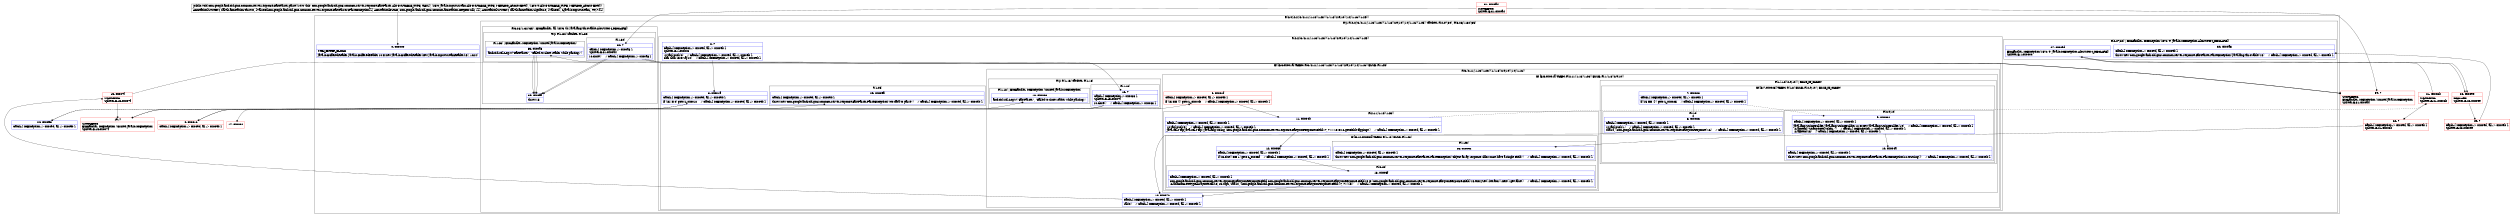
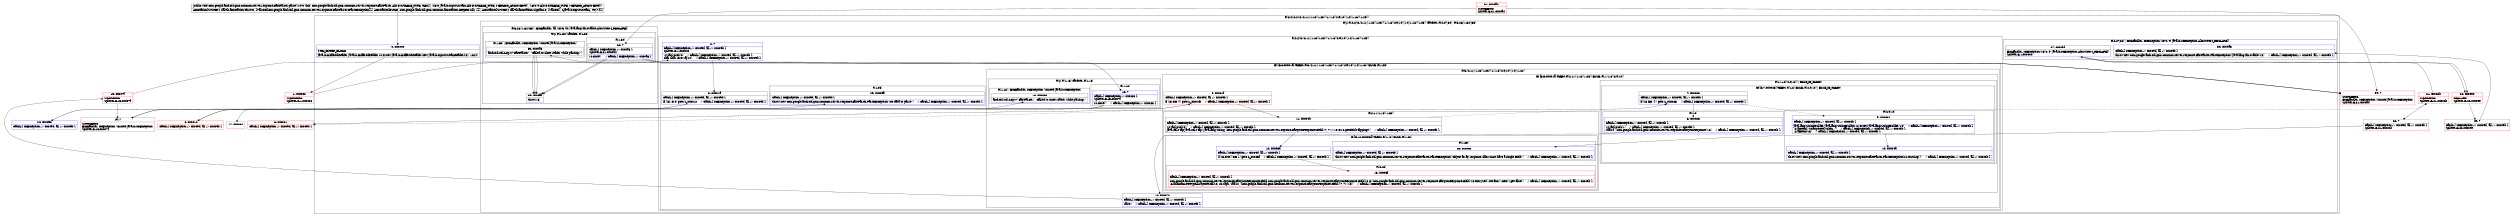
  digraph {
    node [color=blue shape=record]
    edge [arrowhead=diamond]
-   n1 [label="{13\:\ 0x005f|Catch:\{ IOException \-\> 0x009d, all \-\> 0x009b \}\l|com.google.android.gms.common.server.response.FastJsonResponse$Field com.google.android.gms.common.server.response.FastJsonResponse.Field r5 = (com.google.android.gms.common.server.response.FastJsonResponse.Field) r5.entrySet().iterator().next().getValue()     \/\/ Catch:\{ IOException \-\> 0x009d, all \-\> 0x009b \}\lr6.addConcreteTypeArrayInternal(r5, r5.zapu, zaa(r0, (com.google.android.gms.common.server.response.FastJsonResponse.Field\<?, ?\>) r5))     \/\/ Catch:\{ IOException \-\> 0x009d, all \-\> 0x009b \}\l}"]
+   n1 [color=red label="{13\:\ 0x005f|Catch:\{ IOException \-\> 0x009d, all \-\> 0x009b \}\l|com.google.android.gms.common.server.response.FastJsonResponse$Field com.google.android.gms.common.server.response.FastJsonResponse.Field r5 = (com.google.android.gms.common.server.response.FastJsonResponse.Field) r5.entrySet().iterator().next().getValue()     \/\/ Catch:\{ IOException \-\> 0x009d, all \-\> 0x009b \}\lr6.addConcreteTypeArrayInternal(r5, r5.zapu, zaa(r0, (com.google.android.gms.common.server.response.FastJsonResponse.Field\<?, ?\>) r5))     \/\/ Catch:\{ IOException \-\> 0x009d, all \-\> 0x009b \}\l}"]
    n2 [label="{23\:\ 0x0092|Catch:\{ IOException \-\> 0x009d, all \-\> 0x009b \}\l|throw new com.google.android.gms.common.server.response.FastParser.ParseException(\"Object array response class must have a single Field\")     \/\/ Catch:\{ IOException \-\> 0x009d, all \-\> 0x009b \}\l}"]
    n3 [label="{12\:\ 0x005d|Catch:\{ IOException \-\> 0x009d, all \-\> 0x009b \}\l|if (r5.size() == 1) goto L_0x005f     \/\/ Catch:\{ IOException \-\> 0x009d, all \-\> 0x009b \}\l}"]
    n4 [label="{11\:\ 0x004b|Catch:\{ IOException \-\> 0x009d, all \-\> 0x009b \}\l|r4.zaql.push(5)     \/\/ Catch:\{ IOException \-\> 0x009d, all \-\> 0x009b \}\ljava.util.Map java.util.Map\<java.lang.String, com.google.android.gms.common.server.response.FastJsonResponse.Field\<?, ?\>\> r5 = r6.getFieldMappings()     \/\/ Catch:\{ IOException \-\> 0x009d, all \-\> 0x009b \}\l}"]
    n5 [label="{8\:\ 0x0025|Catch:\{ IOException \-\> 0x009d, all \-\> 0x009b \}\l|r4.zaql.push(1)     \/\/ Catch:\{ IOException \-\> 0x009d, all \-\> 0x009b \}\lzaa(r0, (com.google.android.gms.common.server.response.FastJsonResponse) r6)     \/\/ Catch:\{ IOException \-\> 0x009d, all \-\> 0x009b \}\l}"]
    n6 [label="{9\:\ 0x0032|Catch:\{ IOException \-\> 0x009d, all \-\> 0x009b \}\l|java.lang.StringBuilder java.lang.StringBuilder r2 = new java.lang.StringBuilder(19)     \/\/ Catch:\{ IOException \-\> 0x009d, all \-\> 0x009b \}\lr2.append(\"Unexpected token: \")     \/\/ Catch:\{ IOException \-\> 0x009d, all \-\> 0x009b \}\lr2.append(r5)     \/\/ Catch:\{ IOException \-\> 0x009d, all \-\> 0x009b \}\l}"]
    n7 [label="{10\:\ 0x004a|Catch:\{ IOException \-\> 0x009d, all \-\> 0x009b \}\l|throw new com.google.android.gms.common.server.response.FastParser.ParseException(r2.toString())     \/\/ Catch:\{ IOException \-\> 0x009d, all \-\> 0x009b \}\l}"]
    n8 [label="{7\:\ 0x0023|Catch:\{ IOException \-\> 0x009d, all \-\> 0x009b \}\l|if (r5 == '\{') goto L_0x0025     \/\/ Catch:\{ IOException \-\> 0x009d, all \-\> 0x009b \}\l}"]
    n9 [color=red label="{5\:\ 0x001f|Catch:\{ IOException \-\> 0x009d, all \-\> 0x009b \}\l|if (r5 == '[') goto L_0x004b     \/\/ Catch:\{ IOException \-\> 0x009d, all \-\> 0x009b \}\l}"]
    n10 [label="{16\:\ ?|Catch:\{ IOException \-\> 0x0083 \}\lSplitter:B:15:0x007f\l|r0.close()     \/\/ Catch:\{ IOException \-\> 0x0083 \}\l}"]
    n11 [label="{18\:\ 0x0083|android.util.Log.w(\"FastParser\", \"Failed to close reader while parsing.\")\l}"]
    n12 [label="{14\:\ 0x007c|Catch:\{ IOException \-\> 0x009d, all \-\> 0x009b \}\l|zak(0)     \/\/ Catch:\{ IOException \-\> 0x009d, all \-\> 0x009b \}\l}"]
    n13 [label="{25\:\ 0x009a|Catch:\{ IOException \-\> 0x009d, all \-\> 0x009b \}\l|throw new com.google.android.gms.common.server.response.FastParser.ParseException(\"No data to parse\")     \/\/ Catch:\{ IOException \-\> 0x009d, all \-\> 0x009b \}\l}"]
    n14 [label="{3\:\ 0x001a|Catch:\{ IOException \-\> 0x009d, all \-\> 0x009b \}\l|if (r5 != 0) goto L_0x001c     \/\/ Catch:\{ IOException \-\> 0x009d, all \-\> 0x009b \}\l}"]
    n15 [label="{2\:\ ?|Catch:\{ IOException \-\> 0x009d, all \-\> 0x009b \}\lSplitter:B:1:0x000c\l|r4.zaql.push(0)     \/\/ Catch:\{ IOException \-\> 0x009d, all \-\> 0x009b \}\lchar char r5 = zaj(r0)     \/\/ Catch:\{ IOException \-\> 0x009d, all \-\> 0x009b \}\l}"]
    n16 [label="{27\:\ 0x009d|ExcHandler: IOException (r5v2 'e' java.io.IOException A[CUSTOM_DECLARE])\lSplitter:B:1:0x000c\l}"]
    n17 [label="{30\:\ 0x00a3|Catch:\{ IOException \-\> 0x009d, all \-\> 0x009b \}\l|throw new com.google.android.gms.common.server.response.FastParser.ParseException((java.lang.Throwable) r5)     \/\/ Catch:\{ IOException \-\> 0x009d, all \-\> 0x009b \}\l}"]
    n18 [label="{32\:\ ?|Catch:\{ IOException \-\> 0x00a8 \}\lSplitter:B:31:0x00a4\l|r0.close()     \/\/ Catch:\{ IOException \-\> 0x00a8 \}\l}"]
    n19 [label="{33\:\ 0x00a8|android.util.Log.w(\"FastParser\", \"Failed to close reader while parsing.\")\l}"]
    n20 [label="{35\:\ 0x00af|throw r5\l}"]
    n21 [label="{0\:\ 0x0000|MTH_ENTER_BLOCK\l|java.io.BufferedReader java.io.BufferedReader r0 = new java.io.BufferedReader(new java.io.InputStreamReader(r5), 1024)\l}"]
    n22 [color=red label="{21\:\ 0x008b|SYNTHETIC\lSplitter:B:21:0x008b\l}"]
+   n23 [color=red label="{6\:\ 0x0021|Catch:\{ IOException \-\> 0x009d, all \-\> 0x009b \}\l}"]
    n24 [color=red label="{17\:\ 0x0082}"]
    n25 [color=red label="{19\:\ ?|SYNTHETIC\lExcHandler: IOException (unused java.io.IOException)\lSplitter:B:15:0x007f\l}"]
    n26 [color=red label="{15\:\ 0x007f|SYNTHETIC\lSplitter:B:15:0x007f\l}"]
    n27 [color=red label="{4\:\ 0x001c|Catch:\{ IOException \-\> 0x009d, all \-\> 0x009b \}\l}"]
    n28 [label="{24\:\ 0x0093|Catch:\{ IOException \-\> 0x009d, all \-\> 0x009b \}\l}"]
    n29 [color=red label="{28\:\ 0x009e|DECLARE\lSplitter:B:28:0x009e\l}"]
    n30 [color=red label="{34\:\ ?|SYNTHETIC\lExcHandler: IOException (unused java.io.IOException)\lSplitter:B:31:0x00a4\l}"]
+   n31 [color=red label="{1\:\ 0x000c|SYNTHETIC\lSplitter:B:1:0x000c\l}"]
    n32 [color=red label="{22\:\ ?|Catch:\{ IOException \-\> 0x009d, all \-\> 0x009b \}\lSplitter:B:21:0x008b\l}"]
    n33 [color=red label="{29\:\ ?|Catch:\{ IOException \-\> 0x009d, all \-\> 0x009b \}\lSplitter:B:28:0x009e\l}"]
    n34 [color=red label="{31\:\ 0x00a4|SYNTHETIC\lSplitter:B:31:0x00a4\l}"]
    n35 [label="{public void com.google.android.gms.common.server.response.FastParser.parse((r4v0 'this' com.google.android.gms.common.server.response.FastParser A[IMMUTABLE_TYPE, THIS]), (r5v0 java.io.InputStream A[IMMUTABLE_TYPE, METHOD_ARGUMENT]), (r6v0 T A[IMMUTABLE_TYPE, METHOD_ARGUMENT]))  | Annotation[SYSTEM, dalvik.annotation.Throws, \{value=[com.google.android.gms.common.server.response.FastParser$ParseException]\}], Annotation[BUILD, com.google.android.gms.common.annotation.KeepForSdk, \{\}], Annotation[SYSTEM, dalvik.annotation.Signature, \{value=[(, Ljava\/io\/InputStream;, TT;)V]\}]\l}" color=""]
    subgraph cluster_1 {
      label="R(2:0|(2:2|(3:(2:11|(1:13)(1:23))(1:(1:8)(2:9|10))|14|(1:16))(1:25)))"
      n21
      subgraph cluster_2 {
        label="Try: R(2:2|(3:(2:11|(1:13)(1:23))(1:(1:8)(2:9|10))|14|(1:16))(1:25)) catches: R(2:27|30), R(3:26|(1:32)|35)"
        subgraph cluster_3 {
          label="R(2:2|(3:(2:11|(1:13)(1:23))(1:(1:8)(2:9|10))|14|(1:16))(1:25))"
          n15
          subgraph cluster_4 {
            label="IF [B:3:0x001a] THEN: R(3:(2:11|(1:13)(1:23))(1:(1:8)(2:9|10))|14|(1:16)) ELSE: R(1:25)"
            n14
            subgraph cluster_5 {
              label="R(3:(2:11|(1:13)(1:23))(1:(1:8)(2:9|10))|14|(1:16))"
              n12
              subgraph cluster_6 {
                label="IF [B:5:0x001f] THEN: R(2:11|(1:13)(1:23)) ELSE: R(1:(1:8)(2:9|10))"
                n9
                subgraph cluster_7 {
                  label="R(2:11|(1:13)(1:23))"
                  n4
                  subgraph cluster_8 {
                    label="IF [B:12:0x005d] THEN: R(1:13) ELSE: R(1:23)"
                    n3
                    subgraph cluster_9 {
                      label="R(6:13)"
                      n1
                    }
                    subgraph cluster_10 {
                      label="R(1:23)"
                      n2
                    }
                  }
                }
                subgraph cluster_11 {
                  label="R(1:(1:8)(2:9|10)) | ELSE_IF_CHAIN\l"
                  subgraph cluster_12 {
                    label="IF [B:7:0x0023] THEN: R(1:8) ELSE: R(2:9|10) | ELSE_IF_CHAIN\l"
                    n8
                    subgraph cluster_13 {
                      label="R(1:8)"
                      n5
                    }
                    subgraph cluster_14 {
                      label="R(2:9|10)"
                      n6
                      n7
                    }
                  }
                }
              }
              subgraph cluster_15 {
                label="Try: R(1:16) catches: R(1:18)"
                subgraph cluster_16 {
                  label="R(1:16)"
                  n10
                }
                subgraph cluster_17 {
                  label="R(1:18) | ExcHandler: IOException (unused java.io.IOException)\l"
                  n11
                }
              }
            }
            subgraph cluster_18 {
              label="R(1:25)"
              n13
            }
          }
        }
        subgraph cluster_19 {
          label="R(2:27|30) | ExcHandler: IOException (r5v2 'e' java.io.IOException A[CUSTOM_DECLARE])\l"
          n16
          n17
        }
        subgraph cluster_20 {
          label="R(3:26|(1:32)|35) | ExcHandler: all (r5v3 'th' java.lang.Throwable A[CUSTOM_DECLARE])\l"
          n20
          subgraph cluster_21 {
            label="Try: R(1:32) catches: R(1:33)"
            subgraph cluster_22 {
              label="R(1:32)"
              n18
            }
            subgraph cluster_23 {
              label="R(1:33) | ExcHandler: IOException (unused java.io.IOException)\l"
              n19
            }
          }
        }
      }
    }
    subgraph cluster_24 {
      label="R(2:27|30) | ExcHandler: IOException (r5v2 'e' java.io.IOException A[CUSTOM_DECLARE])\l"
    }
    subgraph cluster_25 {
      label="R(1:18) | ExcHandler: IOException (unused java.io.IOException)\l"
    }
    subgraph cluster_26 {
      label="R(3:26|(1:32)|35) | ExcHandler: all (r5v3 'th' java.lang.Throwable A[CUSTOM_DECLARE])\l"
      subgraph cluster_27 {
        label="Try: R(1:32) catches: R(1:33)"
        subgraph cluster_28 {
          label="R(1:32)"
        }
        subgraph cluster_29 {
          label="R(1:33) | ExcHandler: IOException (unused java.io.IOException)\l"
        }
      }
    }
    subgraph cluster_30 {
      label="R(1:33) | ExcHandler: IOException (unused java.io.IOException)\l"
    }
-   n1 -> n12 [arrowhead=dot]
    n3 -> n1
    n4 -> n3
    n4 -> n22 [style=dashed]
    n5 -> n12
    n6 -> n7 [arrowhead=dot]
    n8 -> n5
    n8 -> n6 [arrowhead=dot style=dashed]
    n9 -> n4
+   n9 -> n23 [style=dashed]
    n10 -> n24 [arrowhead=dot]
    n10 -> n25 [arrowhead=dot]
    n12 -> n26 [arrowhead=dot]
    n14 -> n27 [arrowhead=dot]
    n14 -> n28 [arrowhead=dot style=dashed]
    n15 -> n14 [arrowhead=dot]
    n16 -> n29
    n16 -> n29
    n18 -> n20
    n18 -> n20
    n18 -> n30 [arrowhead=dot]
    n18 -> n30 [arrowhead=dot]
    n19 -> n20
    n19 -> n20
    n19 -> n20
+   n21 -> n31
    n22 -> n16
    n22 -> n32
+   n23 -> n8
    n25 -> n11
    n26 -> n10 [arrowhead=dot]
    n26 -> n25 [arrowhead=dot]
    n27 -> n9 [arrowhead=dot]
    n28 -> n13 [arrowhead=dot]
    n29 -> n33 [arrowhead=dot]
    n30 -> n19 [arrowhead=dot]
+   n31 -> n15 [arrowhead=dot]
    n32 -> n2
    n33 -> n17
    n34 -> n18 [arrowhead=dot]
    n34 -> n30
    n35 -> n21
  }
